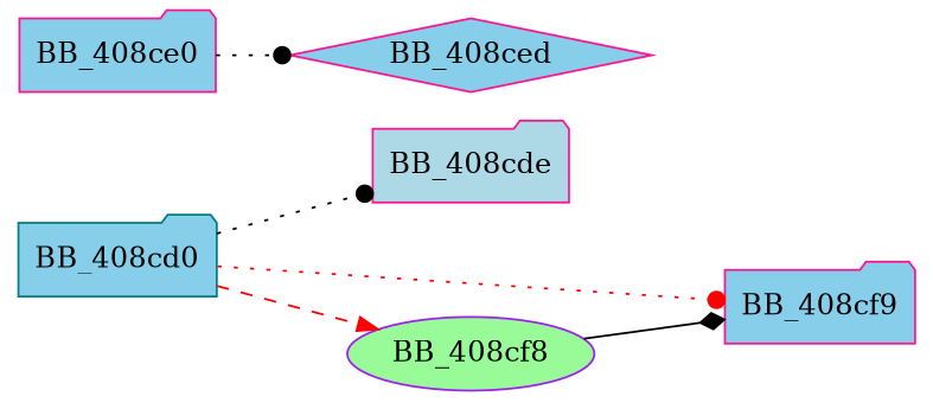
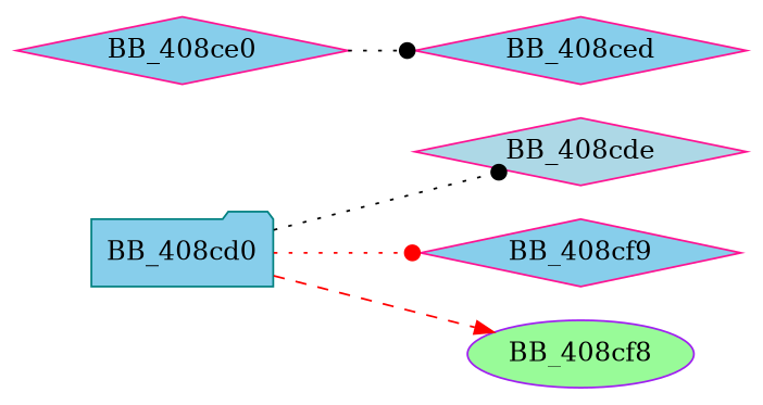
  digraph {
    rankdir=LR
    node [color=deeppink fillcolor=skyblue shape=diamond style=filled]
    edge [arrowhead=dot color=black style=dotted]
    BB_408cd0 [color=teal shape=folder]
-   BB_408cde [fillcolor=lightblue shape=folder]
-   BB_408cf9 [shape=folder]
+   BB_408cde [fillcolor=lightblue]
+   BB_408cf9
    BB_408cf8 [color=purple fillcolor=palegreen shape=ellipse]
-   BB_408ce0 [shape=folder]
+   BB_408ce0
    BB_408ced
    BB_408cd0 -> BB_408cde
    BB_408cd0 -> BB_408cf9 [color=red]
    BB_408cd0 -> BB_408cf8 [arrowhead=normal color=red style=dashed]
-   BB_408cf8 -> BB_408cf9 [arrowhead=diamond style=solid]
    BB_408ce0 -> BB_408ced
  }
